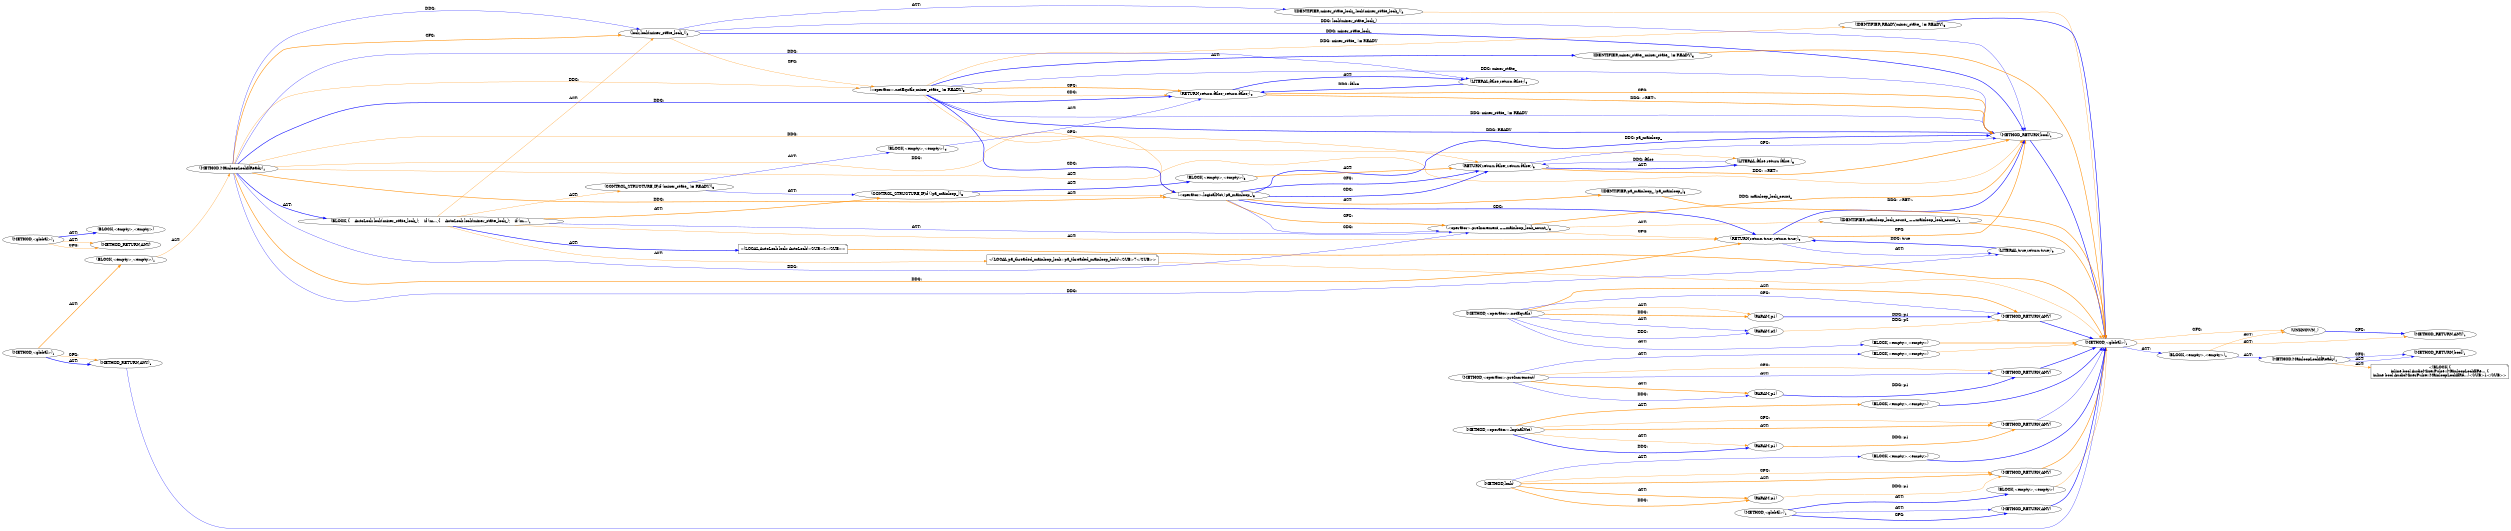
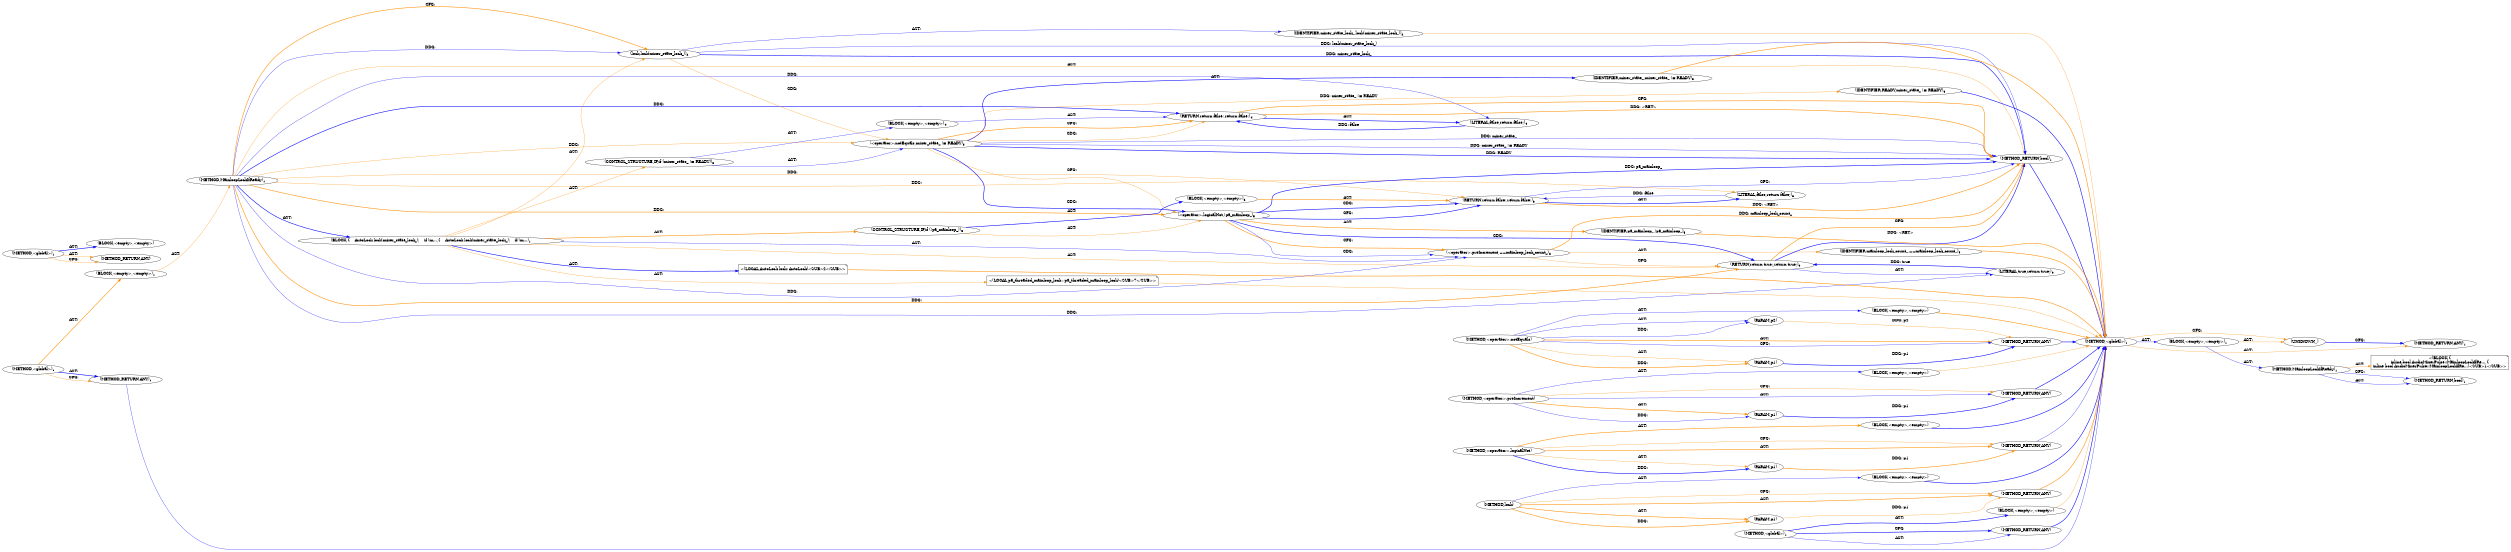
  digraph {
    rankdir=LR
    edge [color=darkorange style=solid]
    n1 [label=<(METHOD,&lt;global&gt;)<SUB>1</SUB>>]
    n2 [label=<(BLOCK,&lt;empty&gt;,&lt;empty&gt;)<SUB>1</SUB>>]
    n3 [label=<(METHOD_RETURN,ANY)<SUB>1</SUB>>]
    n4 [label=<(METHOD,MainloopLockIfReady)<SUB>1</SUB>>]
    n5 [label=<(METHOD,&lt;global&gt;)<SUB>1</SUB>>]
    n6 [label=<(BLOCK,{    AutoLock lock(mixer_state_lock_);    if (m...,{    AutoLock lock(mixer_state_lock_);    if (m...)<SUB>1</SUB>>]
    n7 [label=<(lock,lock(mixer_state_lock_))<SUB>2</SUB>>]
    n8 [label=<(&lt;operator&gt;.notEquals,mixer_state_ != READY)<SUB>3</SUB>>]
    n9 [label=<(RETURN,return false;,return false;)<SUB>4</SUB>>]
    n10 [label=<(LITERAL,false,return false;)<SUB>4</SUB>>]
    n11 [label=<(&lt;operator&gt;.logicalNot,!pa_mainloop_)<SUB>5</SUB>>]
    n12 [label=<(RETURN,return false;,return false;)<SUB>6</SUB>>]
    n13 [label=<(LITERAL,false,return false;)<SUB>6</SUB>>]
    n14 [label=<(&lt;operator&gt;.preIncrement,++mainloop_lock_count_)<SUB>8</SUB>>]
    n15 [label=<(RETURN,return true;,return true;)<SUB>9</SUB>>]
    n16 [label=<(LITERAL,true,return true;)<SUB>9</SUB>>]
    n17 [label=<(METHOD_RETURN,bool)<SUB>1</SUB>>]
    n18 [label="<(LOCAL,AutoLock lock: AutoLock)<SUB>2</SUB>>" shape=note]
    n19 [label=<(CONTROL_STRUCTURE,IF,if (mixer_state_ != READY))<SUB>3</SUB>>]
    n20 [label=<(CONTROL_STRUCTURE,IF,if (!pa_mainloop_))<SUB>5</SUB>>]
    n21 [label="<(LOCAL,pa_threaded_mainloop_lock : pa_threaded_mainloop_lock)<SUB>7</SUB>>" shape=note]
    n22 [label=<(IDENTIFIER,mixer_state_lock_,lock(mixer_state_lock_))<SUB>2</SUB>>]
    n23 [label=<(IDENTIFIER,mixer_state_,mixer_state_ != READY)<SUB>3</SUB>>]
    n24 [label=<(IDENTIFIER,READY,mixer_state_ != READY)<SUB>3</SUB>>]
    n25 [label=<(IDENTIFIER,pa_mainloop_,!pa_mainloop_)<SUB>5</SUB>>]
    n26 [label=<(IDENTIFIER,mainloop_lock_count_,++mainloop_lock_count_)<SUB>8</SUB>>]
    n27 [label=<(BLOCK,&lt;empty&gt;,&lt;empty&gt;)<SUB>4</SUB>>]
    n28 [label=<(BLOCK,&lt;empty&gt;,&lt;empty&gt;)<SUB>6</SUB>>]
    n29 [label=<(BLOCK,&lt;empty&gt;,&lt;empty&gt;)<SUB>1</SUB>>]
    n30 [label=<(UNKNOWN,,)>]
    n31 [label=<(METHOD_RETURN,ANY)<SUB>1</SUB>>]
    n32 [label=<(METHOD,&lt;operator&gt;.notEquals)>]
    n33 [label=<(PARAM,p1)>]
    n34 [label=<(PARAM,p2)>]
    n35 [label=<(BLOCK,&lt;empty&gt;,&lt;empty&gt;)>]
    n36 [label=<(METHOD_RETURN,ANY)>]
    n37 [label=<(METHOD,&lt;operator&gt;.preIncrement)>]
    n38 [label=<(PARAM,p1)>]
    n39 [label=<(BLOCK,&lt;empty&gt;,&lt;empty&gt;)>]
    n40 [label=<(METHOD_RETURN,ANY)>]
    n41 [label=<(METHOD,&lt;operator&gt;.logicalNot)>]
    n42 [label=<(PARAM,p1)>]
    n43 [label=<(BLOCK,&lt;empty&gt;,&lt;empty&gt;)>]
    n44 [label=<(METHOD_RETURN,ANY)>]
    n45 [label=<(METHOD,lock)>]
    n46 [label=<(PARAM,p1)>]
    n47 [label=<(BLOCK,&lt;empty&gt;,&lt;empty&gt;)>]
    n48 [label=<(METHOD_RETURN,ANY)>]
    n49 [label=<(METHOD,&lt;global&gt;)<SUB>1</SUB>>]
    n50 [label=<(BLOCK,&lt;empty&gt;,&lt;empty&gt;)>]
    n51 [label=<(METHOD_RETURN,ANY)>]
    n52 [label=<(METHOD,MainloopLockIfReady)<SUB>1</SUB>>]
    n53 [label="<(BLOCK,{\ninline bool AudioMixerPulse::MainloopLockIfRe...,{\ninline bool AudioMixerPulse::MainloopLockIfRe...)<SUB>1</SUB>>" shape=note]
    n54 [label=<(METHOD_RETURN,bool)<SUB>1</SUB>>]
    n55 [label=<(METHOD,&lt;global&gt;)<SUB>1</SUB>>]
    n56 [label=<(BLOCK,&lt;empty&gt;,&lt;empty&gt;)>]
    n57 [label=<(METHOD_RETURN,ANY)>]
    n1 -> n2 [label="AST: " style=bold]
    n1 -> n3 [color=blue label="AST: " style=bold]
    n1 -> n3 [label="CFG: "]
    n2 -> n4 [label="AST: "]
    n3 -> n5 [color=blue]
    n4 -> n6 [color=blue label="AST: " style=bold]
    n4 -> n7 [label="CFG: " style=bold]
    n4 -> n7 [color=blue label="DDG: "]
    n4 -> n8 [label="DDG: "]
    n4 -> n9 [color=blue label="DDG: " style=bold]
    n4 -> n10 [color=blue label="DDG: "]
    n4 -> n11 [label="DDG: " style=bold]
    n4 -> n12 [label="DDG: "]
    n4 -> n13 [label="DDG: "]
    n4 -> n14 [color=blue label="DDG: "]
    n4 -> n15 [label="DDG: " style=bold]
    n4 -> n16 [color=blue label="DDG: "]
    n4 -> n17 [label="AST: "]
    n5 -> n29 [color=blue label="AST: "]
    n5 -> n30 [label="CFG: "]
    n5 -> n31 [label="AST: "]
    n6 -> n7 [label="AST: "]
    n6 -> n14 [color=blue label="AST: "]
    n6 -> n15 [label="AST: "]
    n6 -> n18 [color=blue label="AST: " style=bold]
    n6 -> n19 [label="AST: "]
    n6 -> n20 [label="AST: " style=bold]
    n6 -> n21 [label="AST: "]
-   n7 -> n8 [label="CFG: "]
+   n7 -> n8 [label="CDG: "]
    n7 -> n17 [color=blue label="DDG: lock(mixer_state_lock_)"]
    n7 -> n17 [color=blue label="DDG: mixer_state_lock_" style=bold]
    n7 -> n22 [color=blue label="AST: "]
    n8 -> n9 [label="CFG: " style=bold]
    n8 -> n9 [label="CDG: "]
    n8 -> n11 [label="CFG: "]
    n8 -> n11 [color=blue label="CDG: " style=bold]
    n8 -> n17 [color=blue label="DDG: mixer_state_"]
    n8 -> n17 [color=blue label="DDG: mixer_state_ != READY"]
    n8 -> n17 [color=blue label="DDG: READY" style=bold]
    n8 -> n23 [color=blue label="AST: " style=bold]
    n8 -> n24 [label="DDG: mixer_state_ != READY"]
    n9 -> n10 [color=blue label="AST: " style=bold]
    n9 -> n17 [label="CFG: " style=bold]
    n9 -> n17 [label="DDG: &lt;RET&gt;" style=bold]
    n10 -> n9 [color=blue label="DDG: false" style=bold]
    n11 -> n12 [color=blue label="CFG: " style=bold]
    n11 -> n12 [color=blue label="CDG: " style=bold]
    n11 -> n14 [label="CFG: " style=bold]
    n11 -> n14 [color=blue label="CDG: "]
    n11 -> n15 [color=blue label="CDG: " style=bold]
    n11 -> n17 [color=blue label="DDG: pa_mainloop_" style=bold]
    n11 -> n25 [label="AST: " style=bold]
    n12 -> n13 [color=blue label="AST: " style=bold]
    n12 -> n17 [color=blue label="CFG: "]
    n12 -> n17 [label="DDG: &lt;RET&gt;" style=bold]
    n13 -> n12 [color=blue label="DDG: false"]
    n14 -> n15 [label="CFG: "]
    n14 -> n17 [label="DDG: mainloop_lock_count_" style=bold]
    n14 -> n26 [label="AST: "]
    n15 -> n16 [color=blue label="AST: "]
    n15 -> n17 [label="CFG: " style=bold]
    n15 -> n17 [color=blue label="DDG: &lt;RET&gt;" style=bold]
    n16 -> n15 [color=blue label="DDG: true" style=bold]
    n17 -> n5 [color=blue style=bold]
    n18 -> n5 [style=bold]
-   n19 -> n20 [color=blue label="AST: "]
+   n19 -> n8 [color=blue label="AST: "]
    n19 -> n27 [color=blue label="AST: "]
    n20 -> n11 [label="AST: "]
    n20 -> n28 [color=blue label="AST: " style=bold]
    n21 -> n5
    n22 -> n5
    n23 -> n5 [style=bold]
    n24 -> n5 [color=blue style=bold]
    n25 -> n5 [style=bold]
    n26 -> n5 [style=bold]
    n27 -> n9 [color=blue label="AST: "]
    n28 -> n12 [label="AST: " style=bold]
    n29 -> n30 [label="AST: "]
    n29 -> n52 [color=blue label="AST: "]
    n30 -> n31 [color=blue label="CFG: " style=bold]
    n32 -> n33 [label="AST: "]
    n32 -> n33 [label="DDG: " style=bold]
    n32 -> n34 [color=blue label="AST: "]
    n32 -> n34 [color=blue label="DDG: "]
    n32 -> n35 [color=blue label="AST: "]
    n32 -> n36 [label="AST: " style=bold]
    n32 -> n36 [color=blue label="CFG: "]
    n33 -> n36 [color=blue label="DDG: p1" style=bold]
    n34 -> n36 [label="DDG: p2"]
    n35 -> n5 [style=bold]
    n36 -> n5 [color=blue style=bold]
    n37 -> n38 [label="AST: " style=bold]
    n37 -> n38 [color=blue label="DDG: "]
    n37 -> n39 [color=blue label="AST: "]
    n37 -> n40 [color=blue label="AST: "]
    n37 -> n40 [label="CFG: "]
    n38 -> n40 [color=blue label="DDG: p1" style=bold]
    n39 -> n5
    n40 -> n5 [color=blue style=bold]
    n41 -> n42 [label="AST: "]
    n41 -> n42 [color=blue label="DDG: " style=bold]
    n41 -> n43 [label="AST: " style=bold]
    n41 -> n44 [label="AST: " style=bold]
    n41 -> n44 [label="CFG: "]
    n42 -> n44 [label="DDG: p1" style=bold]
    n43 -> n5 [color=blue style=bold]
    n44 -> n5 [color=blue]
    n45 -> n46 [label="AST: " style=bold]
    n45 -> n46 [label="DDG: " style=bold]
    n45 -> n47 [color=blue label="AST: "]
    n45 -> n48 [label="AST: " style=bold]
    n45 -> n48 [label="CFG: "]
    n46 -> n48 [label="DDG: p1"]
    n47 -> n5 [color=blue style=bold]
    n48 -> n5 [style=bold]
    n49 -> n50 [color=blue label="AST: " style=bold]
    n49 -> n51 [color=blue label="AST: "]
    n49 -> n51 [color=blue label="CFG: " style=bold]
    n50 -> n5
    n51 -> n5 [color=blue style=bold]
    n52 -> n53 [label="AST: "]
    n52 -> n54 [color=blue label="AST: "]
    n52 -> n54 [color=blue label="CFG: "]
    n55 -> n56 [color=blue label="AST: " style=bold]
    n55 -> n57 [label="AST: "]
    n55 -> n57 [label="CFG: "]
  }
